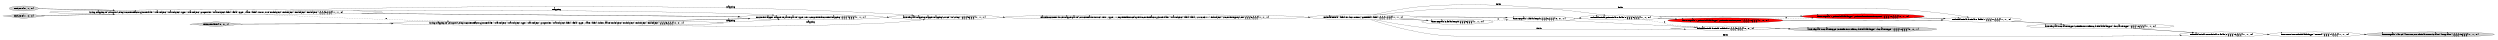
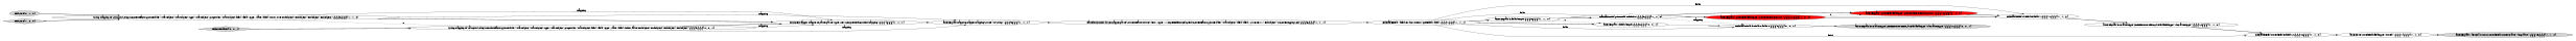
  digraph {
    rankdir=LR
    node [fillcolor=white shape=ellipse style=filled]
    edge [style=bold]
    n1 [label="assertEquals(3,fields.length)@@@8@@@['1', '1', '0']"]
    n2 [label="assertEquals(1,fields.length)@@@8@@@['0', '0', '1']"]
-   n3 [label="IndexableField pointField = fields(0(@@@9@@@['1', '1', '0']"]
+   n3 [label="IndexableField pointField = fields(0(@@@9@@@['1', '1', '0']" shape=diamond]
    n4 [label="IndexableField dvField = fields(0(@@@9@@@['0', '0', '1']" shape=diamond]
    n5 [fillcolor=red label="assertEquals(1,pointField.fieldType().pointIndexDimensionCount())@@@10@@@['0', '1', '0']"]
    n6 [fillcolor=red label="assertEquals(1,pointField.fieldType().pointDimensionCount())@@@10@@@['1', '0', '0']"]
    n7 [fillcolor=lightgray label="assertEquals(DocValuesType.SORTED_NUMERIC,dvField.fieldType().docValuesType())@@@10@@@['0', '0', '1']"]
    n8 [label="assertEquals(mapping,mapper.mappingSource().toString())@@@5@@@['1', '1', '1']"]
    n9 [label="ParsedDocument doc = mapper.parse(SourceToParse.source(\"test\",\"type\",\"1\",BytesReference.bytes(XContentFactory.jsonBuilder().startObject().field(\"field\",\"2016-03-11\").endObject()),XContentType.JSON))@@@6@@@['1', '1', '1']"]
    n10 [label="IndexableField(( fields = doc.rootDoc().getFields(\"field\")@@@7@@@['1', '1', '1']"]
    n11 [label="IndexableField dvField = fields(1(@@@11@@@['1', '1', '0']"]
    n12 [label="assertEquals(DocValuesType.SORTED_NUMERIC,dvField.fieldType().docValuesType())@@@12@@@['1', '1', '0']"]
    n13 [label="IndexableField storedField = fields(2(@@@13@@@['1', '1', '0']"]
    n14 [label="assertTrue(storedField.fieldType().stored())@@@14@@@['1', '1', '0']"]
    n15 [fillcolor=lightgray label="assertEquals(1457654400000L,storedField.numericValue().longValue())@@@15@@@['1', '1', '0']"]
    n16 [fillcolor=lightgray label="testStore['0', '1', '0']"]
    n17 [label="String mapping = Strings.toString(XContentFactory.jsonBuilder().startObject().startObject(\"type\").startObject(\"properties\").startObject(\"field\").field(\"type\",\"date\").field(\"store\",true).endObject().endObject().endObject().endObject())@@@3@@@['1', '1', '0']"]
    n18 [label="String mapping = Strings.toString(XContentFactory.jsonBuilder().startObject().startObject(\"type\").startObject(\"properties\").startObject(\"field\").field(\"type\",\"date\").field(\"index\",false).endObject().endObject().endObject().endObject())@@@3@@@['0', '0', '1']"]
    n19 [label="DocumentMapper mapper = parser.parse(\"type\",new CompressedXContent(mapping))@@@4@@@['1', '1', '1']"]
    n20 [fillcolor=lightgray label="testNotIndexed['0', '0', '1']" shape=diamond]
    n21 [fillcolor=lightgray label="testStore['1', '0', '0']" shape=diamond]
    n1 -> n2 [label=0 style=dashed]
-   n2 -> n3
+   n1 -> n3
    n2 -> n4 [style=solid]
-   n3 -> n4 [label=0 style=dashed]
+   n3 -> n4 [label=mapping style=dashed]
    n3 -> n5
    n3 -> n6
    n4 -> n7
    n5 -> n11
    n6 -> n5 [label=0 style=dashed]
    n6 -> n11
    n8 -> n9
    n9 -> n10
    n10 -> n1
    n10 -> n2
    n10 -> n3 [label=fields style=solid]
    n10 -> n4 [label=fields style=solid]
    n10 -> n11 [label=fields style=solid]
    n10 -> n13 [label=fields style=solid]
    n11 -> n12
    n12 -> n13
    n13 -> n14
    n14 -> n15
    n16 -> n17
    n17 -> n8 [label=mapping style=solid]
    n17 -> n18 [label=0 style=dashed]
    n17 -> n19 [label=mapping style=solid]
    n17 -> n19
    n18 -> n8 [label=mapping style=solid]
    n18 -> n19
    n18 -> n19 [label=mapping style=solid]
    n19 -> n8
    n20 -> n18
    n21 -> n17
  }
